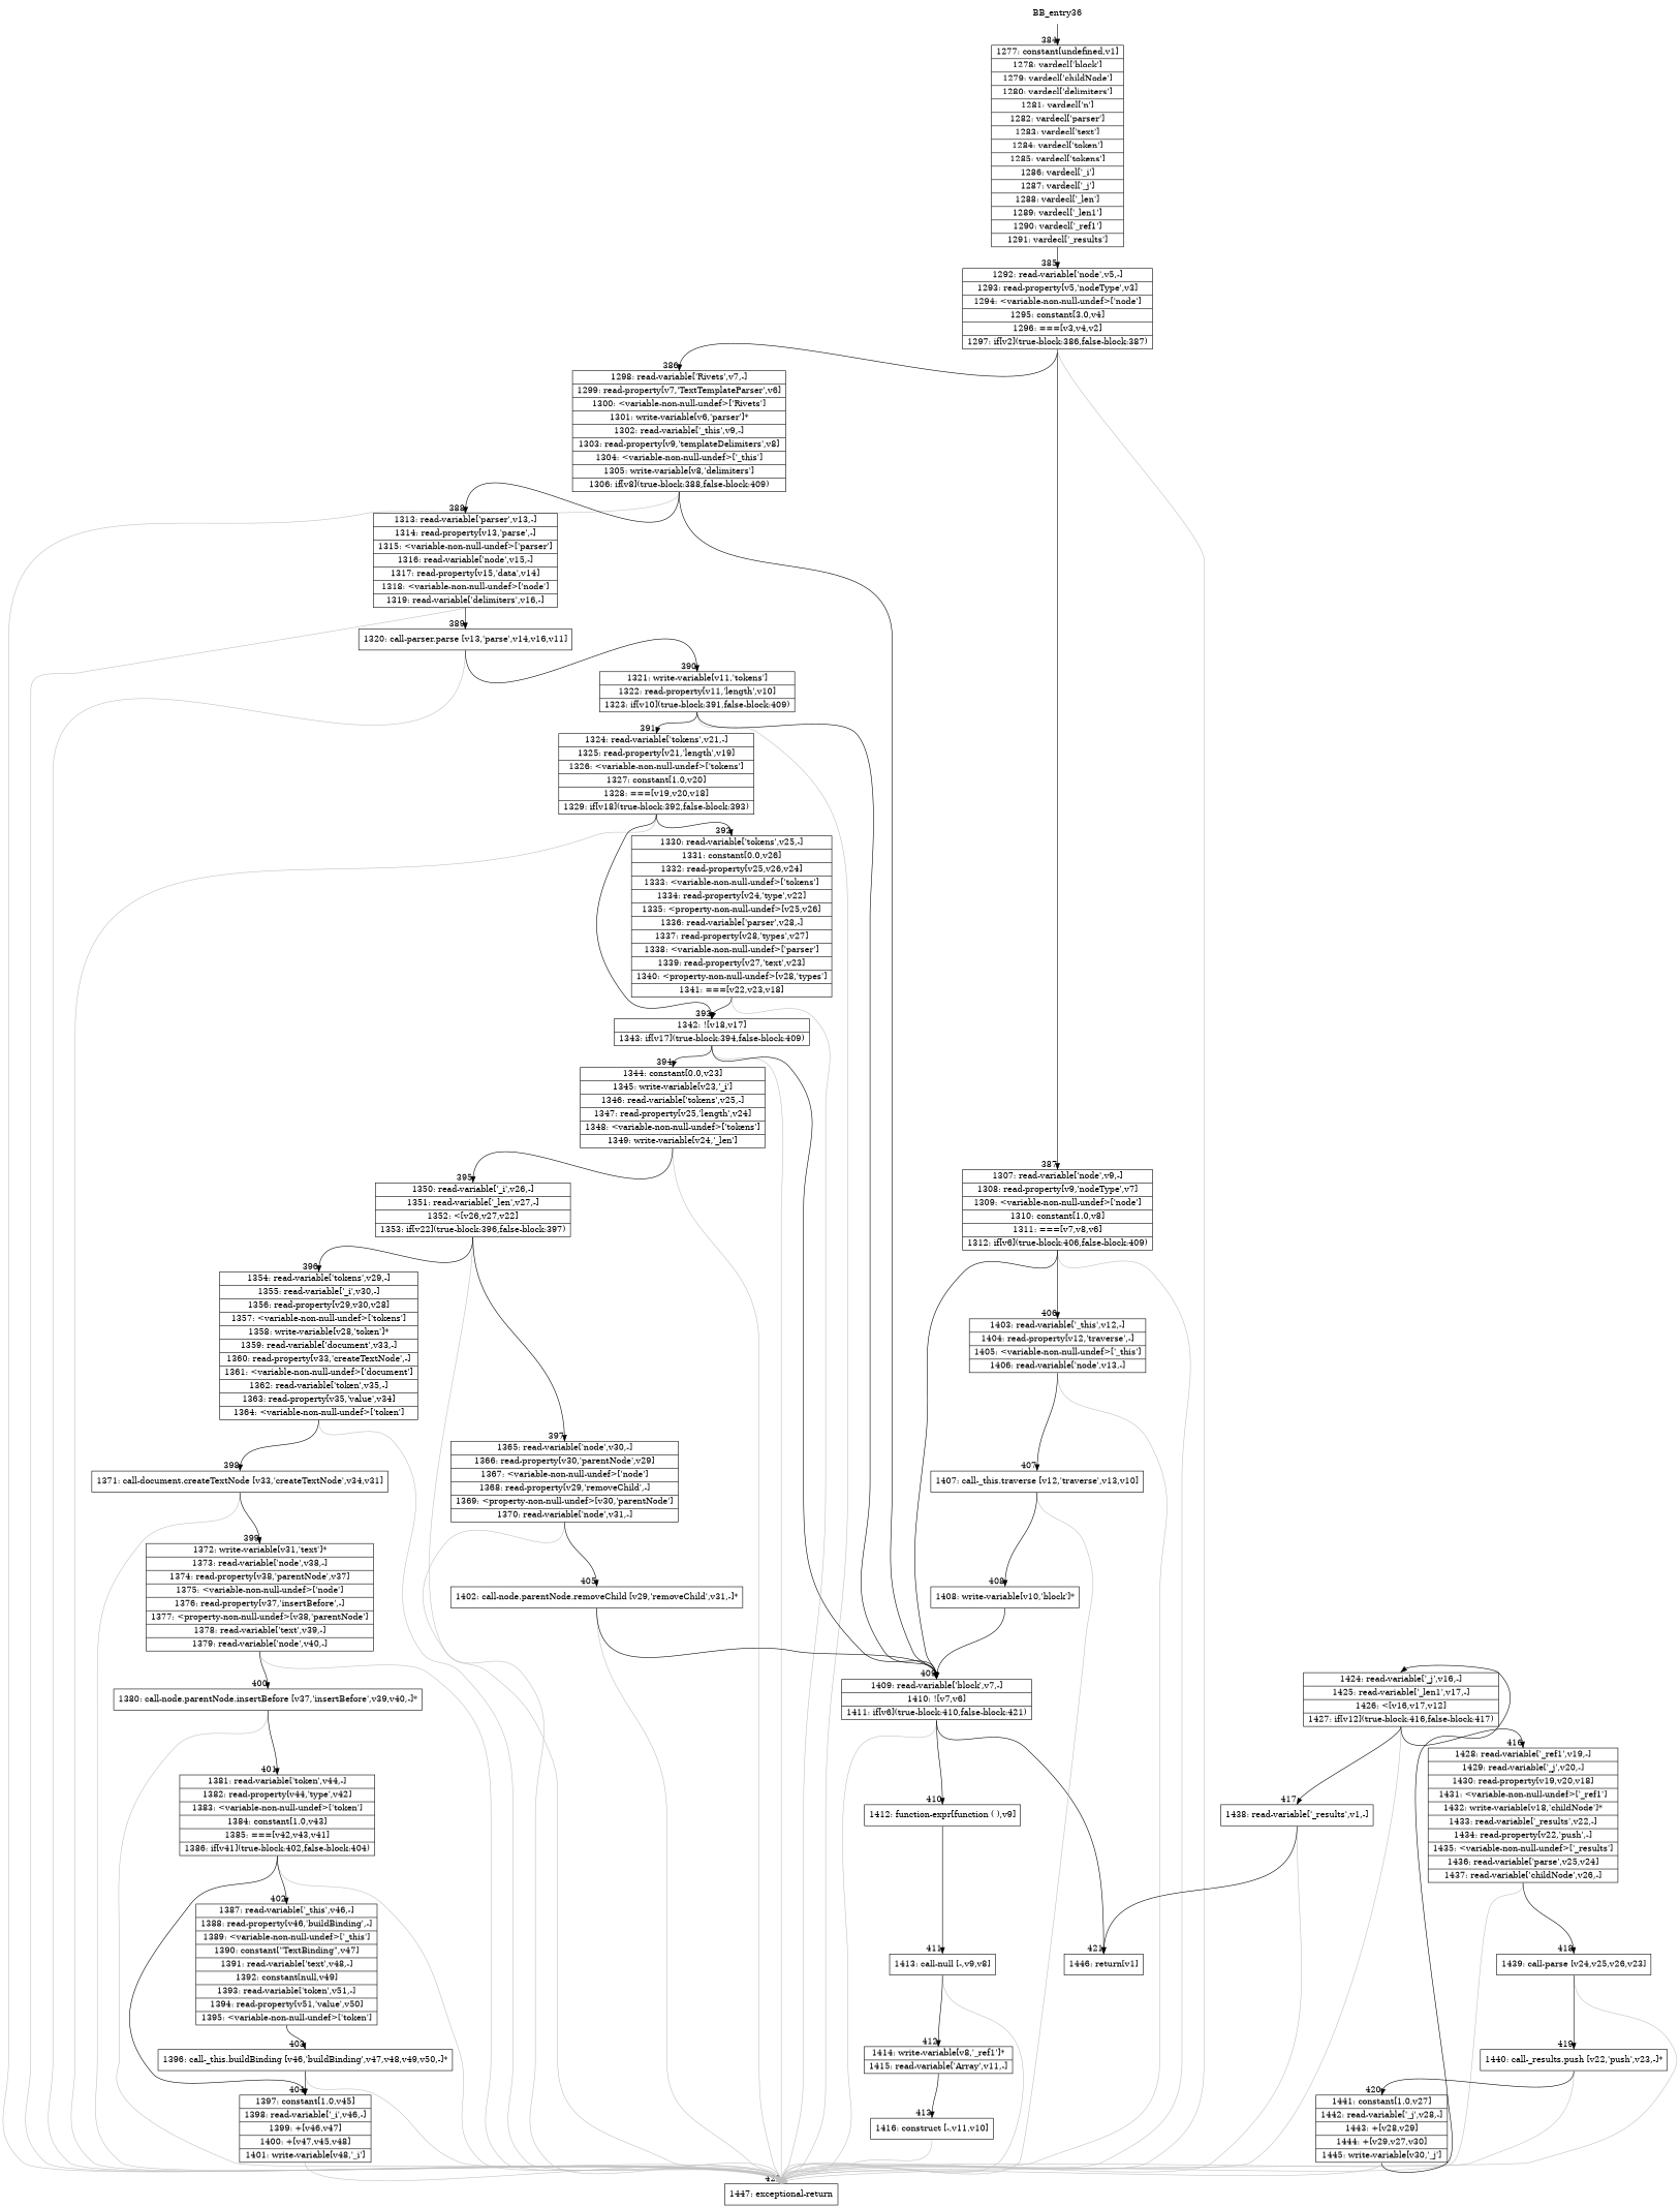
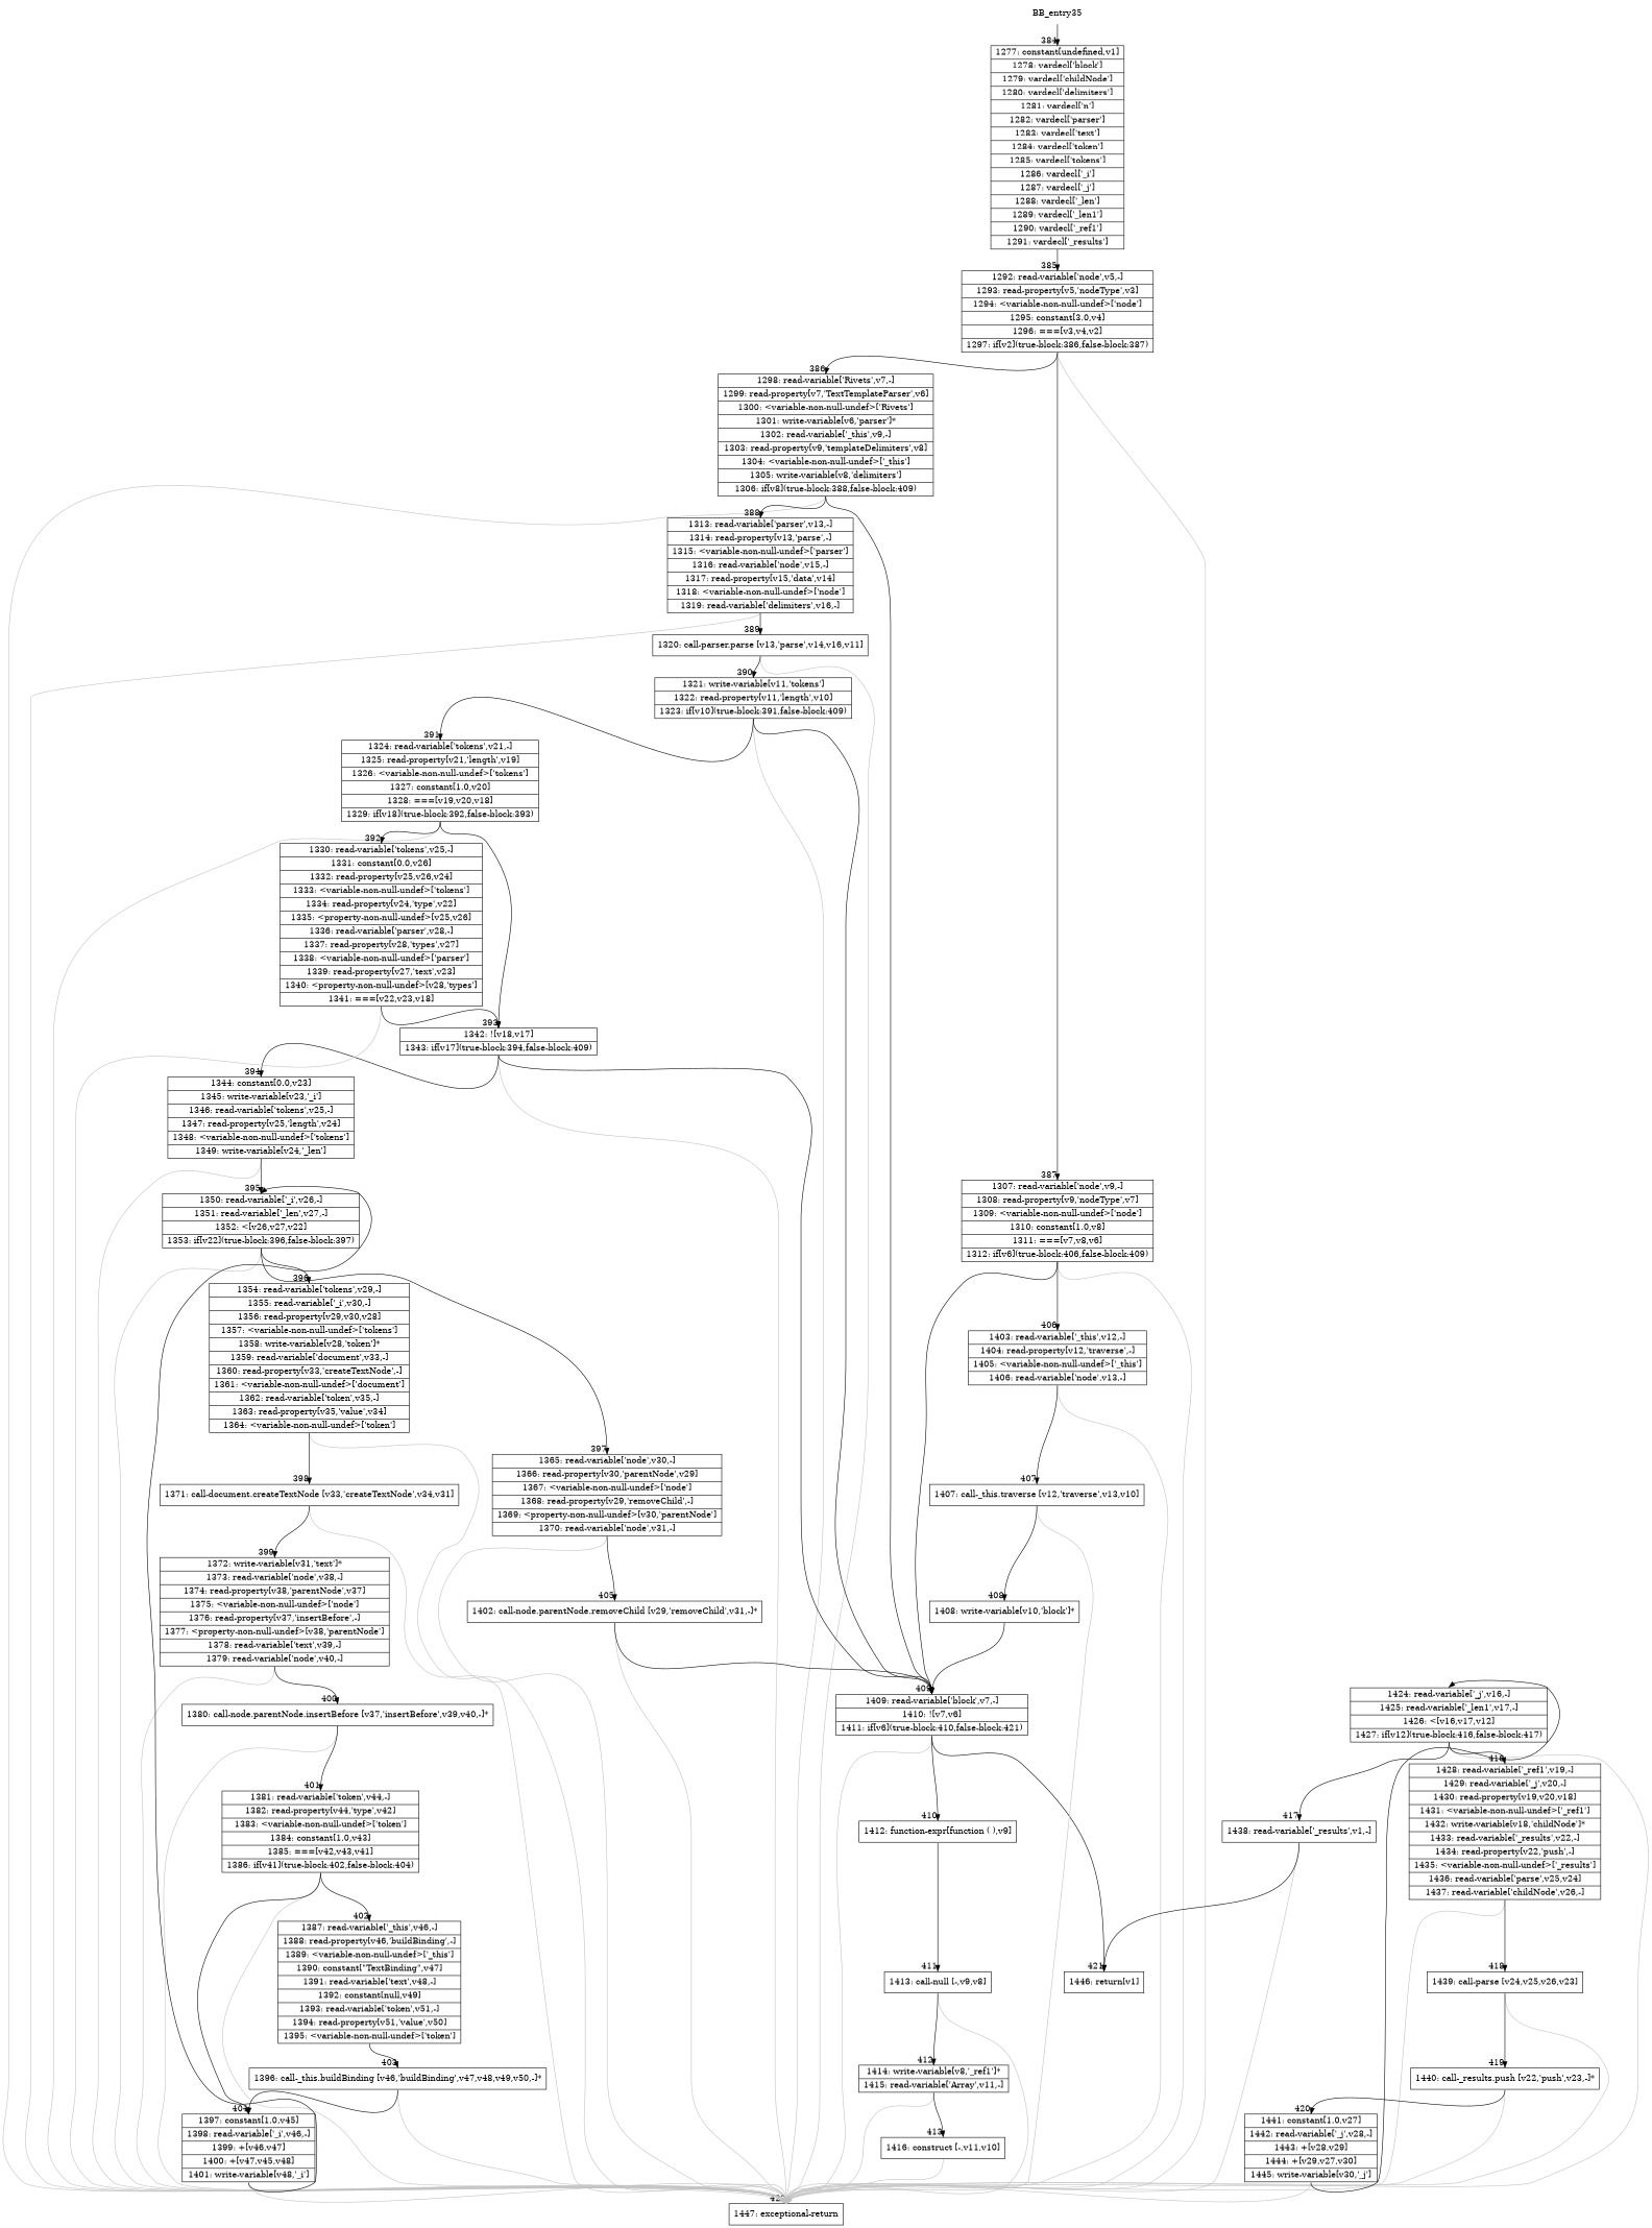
  digraph {
    rankdir=TD
    node [shape=record]
    edge [headport=n tailport=s]
-   BB_entry36 [shape=none]
+   BB_entry36 [shape=none label=BB_entry35]
    n2 [label="{1277: constant[undefined,v1]|1278: vardecl['block']|1279: vardecl['childNode']|1280: vardecl['delimiters']|1281: vardecl['n']|1282: vardecl['parser']|1283: vardecl['text']|1284: vardecl['token']|1285: vardecl['tokens']|1286: vardecl['_i']|1287: vardecl['_j']|1288: vardecl['_len']|1289: vardecl['_len1']|1290: vardecl['_ref1']|1291: vardecl['_results']}"]
    n3 [label="{1292: read-variable['node',v5,-]|1293: read-property[v5,'nodeType',v3]|1294: \<variable-non-null-undef\>['node']|1295: constant[3.0,v4]|1296: ===[v3,v4,v2]|1297: if[v2](true-block:386,false-block:387)}"]
    n4 [label="{1298: read-variable['Rivets',v7,-]|1299: read-property[v7,'TextTemplateParser',v6]|1300: \<variable-non-null-undef\>['Rivets']|1301: write-variable[v6,'parser']*|1302: read-variable['_this',v9,-]|1303: read-property[v9,'templateDelimiters',v8]|1304: \<variable-non-null-undef\>['_this']|1305: write-variable[v8,'delimiters']|1306: if[v8](true-block:388,false-block:409)}"]
    n5 [label="{1307: read-variable['node',v9,-]|1308: read-property[v9,'nodeType',v7]|1309: \<variable-non-null-undef\>['node']|1310: constant[1.0,v8]|1311: ===[v7,v8,v6]|1312: if[v6](true-block:406,false-block:409)}"]
    n6 [label="{1447: exceptional-return}"]
    n7 [label="{1313: read-variable['parser',v13,-]|1314: read-property[v13,'parse',-]|1315: \<variable-non-null-undef\>['parser']|1316: read-variable['node',v15,-]|1317: read-property[v15,'data',v14]|1318: \<variable-non-null-undef\>['node']|1319: read-variable['delimiters',v16,-]}"]
    n8 [label="{1409: read-variable['block',v7,-]|1410: ![v7,v6]|1411: if[v6](true-block:410,false-block:421)}"]
    n9 [label="{1403: read-variable['_this',v12,-]|1404: read-property[v12,'traverse',-]|1405: \<variable-non-null-undef\>['_this']|1406: read-variable['node',v13,-]}"]
    n10 [label="{1320: call-parser.parse [v13,'parse',v14,v16,v11]}"]
    n11 [label="{1412: function-expr[function ( ),v9]}"]
    n12 [label="{1446: return[v1]}"]
    n13 [label="{1407: call-_this.traverse [v12,'traverse',v13,v10]}"]
    n14 [label="{1321: write-variable[v11,'tokens']|1322: read-property[v11,'length',v10]|1323: if[v10](true-block:391,false-block:409)}"]
    n15 [label="{1413: call-null [-,v9,v8]}"]
    n16 [label="{1408: write-variable[v10,'block']*}"]
    n17 [label="{1324: read-variable['tokens',v21,-]|1325: read-property[v21,'length',v19]|1326: \<variable-non-null-undef\>['tokens']|1327: constant[1.0,v20]|1328: ===[v19,v20,v18]|1329: if[v18](true-block:392,false-block:393)}"]
    n18 [label="{1342: ![v18,v17]|1343: if[v17](true-block:394,false-block:409)}"]
    n19 [label="{1330: read-variable['tokens',v25,-]|1331: constant[0.0,v26]|1332: read-property[v25,v26,v24]|1333: \<variable-non-null-undef\>['tokens']|1334: read-property[v24,'type',v22]|1335: \<property-non-null-undef\>[v25,v26]|1336: read-variable['parser',v28,-]|1337: read-property[v28,'types',v27]|1338: \<variable-non-null-undef\>['parser']|1339: read-property[v27,'text',v23]|1340: \<property-non-null-undef\>[v28,'types']|1341: ===[v22,v23,v18]}"]
    n20 [label="{1344: constant[0.0,v23]|1345: write-variable[v23,'_i']|1346: read-variable['tokens',v25,-]|1347: read-property[v25,'length',v24]|1348: \<variable-non-null-undef\>['tokens']|1349: write-variable[v24,'_len']}"]
    n21 [label="{1350: read-variable['_i',v26,-]|1351: read-variable['_len',v27,-]|1352: \<[v26,v27,v22]|1353: if[v22](true-block:396,false-block:397)}"]
    n22 [label="{1354: read-variable['tokens',v29,-]|1355: read-variable['_i',v30,-]|1356: read-property[v29,v30,v28]|1357: \<variable-non-null-undef\>['tokens']|1358: write-variable[v28,'token']*|1359: read-variable['document',v33,-]|1360: read-property[v33,'createTextNode',-]|1361: \<variable-non-null-undef\>['document']|1362: read-variable['token',v35,-]|1363: read-property[v35,'value',v34]|1364: \<variable-non-null-undef\>['token']}"]
    n23 [label="{1365: read-variable['node',v30,-]|1366: read-property[v30,'parentNode',v29]|1367: \<variable-non-null-undef\>['node']|1368: read-property[v29,'removeChild',-]|1369: \<property-non-null-undef\>[v30,'parentNode']|1370: read-variable['node',v31,-]}"]
    n24 [label="{1371: call-document.createTextNode [v33,'createTextNode',v34,v31]}"]
    n25 [label="{1402: call-node.parentNode.removeChild [v29,'removeChild',v31,-]*}"]
    n26 [label="{1372: write-variable[v31,'text']*|1373: read-variable['node',v38,-]|1374: read-property[v38,'parentNode',v37]|1375: \<variable-non-null-undef\>['node']|1376: read-property[v37,'insertBefore',-]|1377: \<property-non-null-undef\>[v38,'parentNode']|1378: read-variable['text',v39,-]|1379: read-variable['node',v40,-]}"]
    n27 [label="{1380: call-node.parentNode.insertBefore [v37,'insertBefore',v39,v40,-]*}"]
    n28 [label="{1381: read-variable['token',v44,-]|1382: read-property[v44,'type',v42]|1383: \<variable-non-null-undef\>['token']|1384: constant[1.0,v43]|1385: ===[v42,v43,v41]|1386: if[v41](true-block:402,false-block:404)}"]
    n29 [label="{1387: read-variable['_this',v46,-]|1388: read-property[v46,'buildBinding',-]|1389: \<variable-non-null-undef\>['_this']|1390: constant[\"TextBinding\",v47]|1391: read-variable['text',v48,-]|1392: constant[null,v49]|1393: read-variable['token',v51,-]|1394: read-property[v51,'value',v50]|1395: \<variable-non-null-undef\>['token']}"]
    n30 [label="{1397: constant[1.0,v45]|1398: read-variable['_i',v46,-]|1399: +[v46,v47]|1400: +[v47,v45,v48]|1401: write-variable[v48,'_i']}"]
    n31 [label="{1396: call-_this.buildBinding [v46,'buildBinding',v47,v48,v49,v50,-]*}"]
    n32 [label="{1414: write-variable[v8,'_ref1']*|1415: read-variable['Array',v11,-]}"]
    n33 [label="{1416: construct [-,v11,v10]}"]
    n34 [label="{1424: read-variable['_j',v16,-]|1425: read-variable['_len1',v17,-]|1426: \<[v16,v17,v12]|1427: if[v12](true-block:416,false-block:417)}"]
    n35 [label="{1428: read-variable['_ref1',v19,-]|1429: read-variable['_j',v20,-]|1430: read-property[v19,v20,v18]|1431: \<variable-non-null-undef\>['_ref1']|1432: write-variable[v18,'childNode']*|1433: read-variable['_results',v22,-]|1434: read-property[v22,'push',-]|1435: \<variable-non-null-undef\>['_results']|1436: read-variable['parse',v25,v24]|1437: read-variable['childNode',v26,-]}"]
    n36 [label="{1438: read-variable['_results',v1,-]}"]
    n37 [label="{1439: call-parse [v24,v25,v26,v23]}"]
    n38 [label="{1440: call-_results.push [v22,'push',v23,-]*}"]
    n39 [label="{1441: constant[1.0,v27]|1442: read-variable['_j',v28,-]|1443: +[v28,v29]|1444: +[v29,v27,v30]|1445: write-variable[v30,'_j']}"]
    BB_entry36 -> n2 [headlabel="    384"]
    n2 -> n3 [headlabel="      385"]
    n3 -> n4 [headlabel="      386"]
    n3 -> n5 [headlabel="      387"]
    n3 -> n6 [color=gray headlabel="      422"]
    n4 -> n6 [color=gray]
    n4 -> n7 [headlabel="      388"]
    n4 -> n8 [headlabel="      409"]
    n5 -> n6 [color=gray]
    n5 -> n8
    n5 -> n9 [headlabel="      406"]
    n7 -> n6 [color=gray]
    n7 -> n10 [headlabel="      389"]
    n8 -> n6 [color=gray]
    n8 -> n11 [headlabel="      410"]
    n8 -> n12 [headlabel="      421"]
    n9 -> n6 [color=gray]
    n9 -> n13 [headlabel="      407"]
    n10 -> n6 [color=gray]
    n10 -> n14 [headlabel="      390"]
    n11 -> n15 [headlabel="      411"]
    n13 -> n6 [color=gray]
    n13 -> n16 [headlabel="      408"]
    n14 -> n6 [color=gray]
    n14 -> n8
    n14 -> n17 [headlabel="      391"]
    n15 -> n6 [color=gray]
    n15 -> n32 [headlabel="      412"]
    n16 -> n8
    n17 -> n6 [color=gray]
    n17 -> n18 [headlabel="      393"]
    n17 -> n19 [headlabel="      392"]
    n18 -> n6 [color=gray]
    n18 -> n8
    n18 -> n20 [headlabel="      394"]
    n19 -> n6 [color=gray]
    n19 -> n18
    n20 -> n6 [color=gray]
    n20 -> n21 [headlabel="      395"]
    n21 -> n6 [color=gray]
    n21 -> n22 [headlabel="      396"]
    n21 -> n23 [headlabel="      397"]
    n22 -> n6 [color=gray]
    n22 -> n24 [headlabel="      398"]
    n23 -> n6 [color=gray]
    n23 -> n25 [headlabel="      405"]
    n24 -> n6 [color=gray]
    n24 -> n26 [headlabel="      399"]
    n25 -> n6 [color=gray]
    n25 -> n8
    n26 -> n6 [color=gray]
    n26 -> n27 [headlabel="      400"]
    n27 -> n6 [color=gray]
    n27 -> n28 [headlabel="      401"]
    n28 -> n6 [color=gray]
    n28 -> n29 [headlabel="      402"]
    n28 -> n30 [headlabel="      404"]
    n29 -> n31 [headlabel="      403"]
    n30 -> n6 [color=gray]
+   n30 -> n21
    n31 -> n6 [color=gray]
    n31 -> n30
+   n32 -> n6 [color=gray]
    n32 -> n33 [headlabel="      413"]
    n33 -> n6 [color=gray]
    n34 -> n6 [color=gray]
    n34 -> n35 [headlabel="      416"]
    n34 -> n36 [headlabel="      417"]
    n35 -> n6 [color=gray]
    n35 -> n37 [headlabel="      418"]
    n36 -> n6 [color=gray]
    n36 -> n12
    n37 -> n6 [color=gray]
    n37 -> n38 [headlabel="      419"]
    n38 -> n6 [color=gray]
    n38 -> n39 [headlabel="      420"]
    n39 -> n6 [color=gray]
    n39 -> n34
  }
